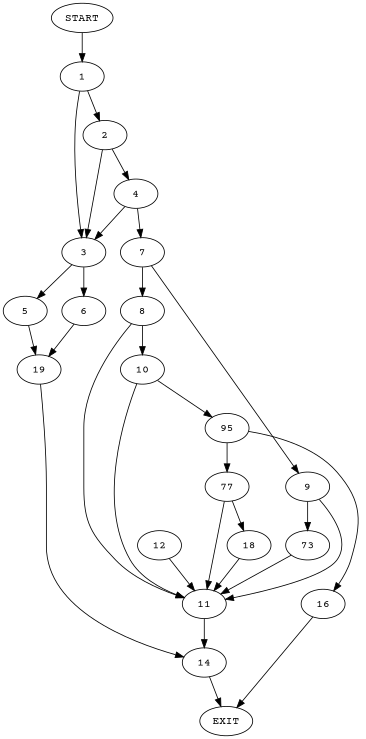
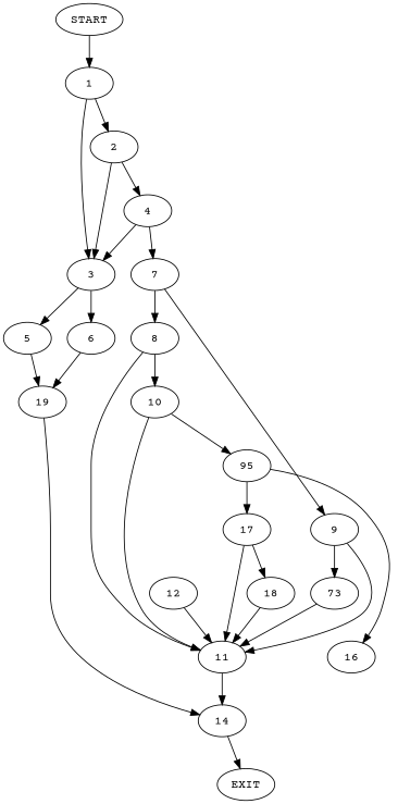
  digraph {
    fontname="Courier Prime"
    node [fontname="Courier Prime"]
    edge [fontname="Courier Prime"]
    n1 [label=START]
    1
    2
    3
    n5 [label=EXIT]
    4
    5
    6
    7
    19
    8
    9
    14
    10
    11
    n16 [label=73]
    n17 [label=95]
    12
    16
-   17 [label=77]
+   17
    18
    n1 -> 1
    1 -> 2
    1 -> 3
    2 -> 3
    2 -> 4
    3 -> 5
    3 -> 6
    4 -> 3
    4 -> 7
    5 -> 19
    6 -> 19
    7 -> 8
    7 -> 9
    19 -> 14
    8 -> 10
    8 -> 11
    9 -> 11
    9 -> n16
    14 -> n5
    10 -> 11
    10 -> n17
    11 -> 14
    n16 -> 11
    n17 -> 16
    n17 -> 17
    12 -> 11
-   16 -> n5
    17 -> 11
    17 -> 18
    18 -> 11
  }
